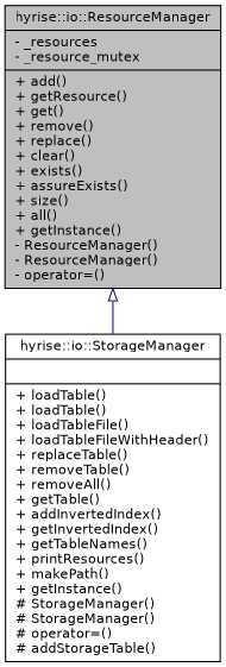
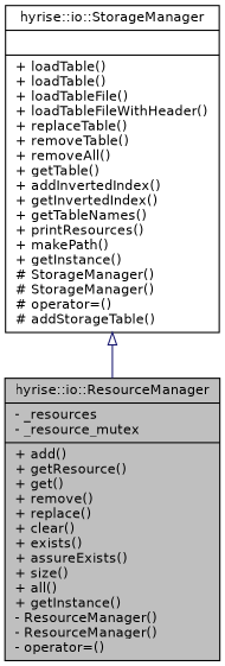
  digraph {
    node [color=black fontname=Helvetica fontsize=11 shape=record style=filled]
    n1 [fillcolor=grey75 fontcolor=black height=0.2 label="{hyrise::io::ResourceManager\n|- _resources\l- _resource_mutex\l|+ add()\l+ getResource()\l+ get()\l+ remove()\l+ replace()\l+ clear()\l+ exists()\l+ assureExists()\l+ size()\l+ all()\l+ getInstance()\l- ResourceManager()\l- ResourceManager()\l- operator=()\l}" width=0.4]
    n2 [fillcolor=white height=0.2 label="{hyrise::io::StorageManager\n||+ loadTable()\l+ loadTable()\l+ loadTableFile()\l+ loadTableFileWithHeader()\l+ replaceTable()\l+ removeTable()\l+ removeAll()\l+ getTable()\l+ addInvertedIndex()\l+ getInvertedIndex()\l+ getTableNames()\l+ printResources()\l+ makePath()\l+ getInstance()\l# StorageManager()\l# StorageManager()\l# operator=()\l# addStorageTable()\l}" width=0.4]
-   n1 -> n2 [arrowtail=onormal color=midnightblue dir=back fontname=Helvetica fontsize=11 labelfontname=Helvetica labelfontsize=11 style=solid]
+   n2 -> n1 [arrowtail=onormal color=midnightblue dir=back fontname=Helvetica fontsize=11 labelfontname=Helvetica labelfontsize=11 style=solid]
  }
